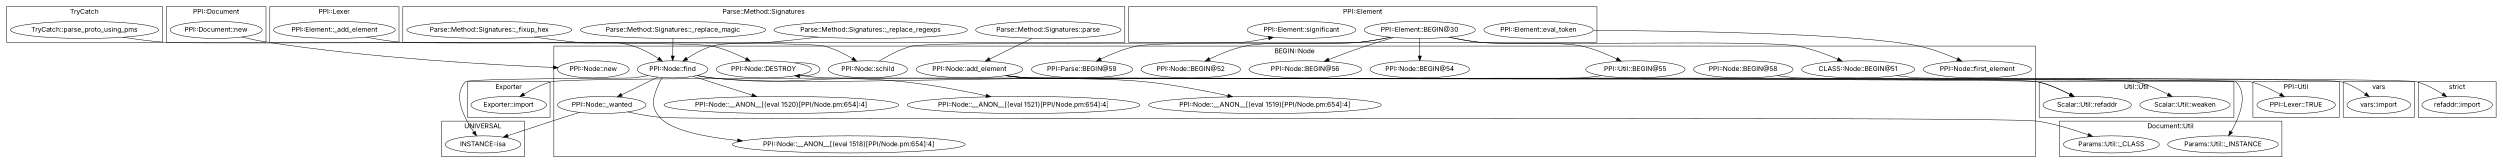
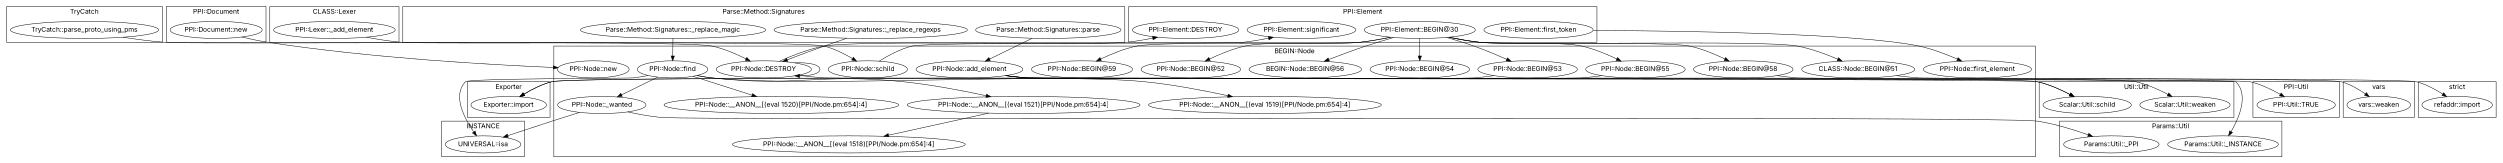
  digraph {
    fontname=Inter
    node [fontname=Inter]
    edge [fontname=Inter]
-   "Scalar::Util::refaddr"
+   "Scalar::Util::refaddr" [label="Scalar::Util::schild"]
    "Scalar::Util::weaken"
    "TryCatch::parse_proto_using_pms"
    "PPI::Document::new"
-   "UNIVERSAL::isa" [label="INSTANCE::isa"]
-   "PPI::Lexer::_add_element" [label="PPI::Element::_add_element"]
+   "UNIVERSAL::isa"
+   "PPI::Lexer::_add_element"
    "Parse::Method::Signatures::_replace_regexps"
    "Parse::Method::Signatures::_replace_magic"
-   "Parse::Method::Signatures::_fixup_hex"
    "Parse::Method::Signatures::parse"
-   "PPI::Element::first_token" [label="PPI::Element::eval_token"]
+   "PPI::Element::first_token"
+   "PPI::Element::DESTROY"
    "PPI::Element::BEGIN@30"
    "PPI::Element::significant"
    "Exporter::import"
-   "Params::Util::_CLASS"
+   "Params::Util::_CLASS" [label="Params::Util::_PPI"]
    "Params::Util::_INSTANCE"
-   "PPI::Node::BEGIN@55" [label="PPI::Util::BEGIN@55"]
+   "PPI::Node::BEGIN@55"
    "PPI::Node::BEGIN@54"
    "PPI::Node::__ANON__[(eval 1519)[PPI/Node.pm:654]:4]"
-   "PPI::Node::BEGIN@56"
+   "PPI::Node::BEGIN@56" [label="BEGIN::Node::BEGIN@56"]
    "PPI::Node::__ANON__[(eval 1521)[PPI/Node.pm:654]:4]"
    "PPI::Node::find"
    "PPI::Node::schild"
    "PPI::Node::__ANON__[(eval 1518)[PPI/Node.pm:654]:4]"
    "PPI::Node::__ANON__[(eval 1520)[PPI/Node.pm:654]:4]"
    "PPI::Node::BEGIN@52"
    "PPI::Node::new"
-   "PPI::Node::BEGIN@59" [label="PPI::Parse::BEGIN@59"]
+   "PPI::Node::BEGIN@59"
    "PPI::Node::add_element"
+   "PPI::Node::BEGIN@53"
    "PPI::Node::BEGIN@58"
    "PPI::Node::_wanted"
    "PPI::Node::first_element"
    "PPI::Node::DESTROY"
    n36 [label="CLASS::Node::BEGIN@51"]
-   "PPI::Util::TRUE" [label="PPI::Lexer::TRUE"]
-   "vars::import"
+   "PPI::Util::TRUE"
+   "vars::import" [label="vars::weaken"]
    n39 [label="refaddr::import"]
    subgraph cluster_1 {
      label="Util::Util"
      "Scalar::Util::refaddr"
      "Scalar::Util::weaken"
    }
    subgraph cluster_2 {
      label=TryCatch
      "TryCatch::parse_proto_using_pms"
    }
    subgraph cluster_3 {
      label="PPI::Document"
      "PPI::Document::new"
    }
    subgraph cluster_4 {
-     label=UNIVERSAL
+     label=INSTANCE
      "UNIVERSAL::isa"
    }
    subgraph cluster_5 {
-     label="PPI::Lexer"
+     label="CLASS::Lexer"
      "PPI::Lexer::_add_element"
    }
    subgraph cluster_6 {
      label="Parse::Method::Signatures"
      "Parse::Method::Signatures::_replace_regexps"
      "Parse::Method::Signatures::_replace_magic"
-     "Parse::Method::Signatures::_fixup_hex"
      "Parse::Method::Signatures::parse"
    }
    subgraph cluster_7 {
      label="PPI::Element"
      "PPI::Element::first_token"
+     "PPI::Element::DESTROY"
      "PPI::Element::BEGIN@30"
      "PPI::Element::significant"
    }
    subgraph cluster_8 {
      label=Exporter
      "Exporter::import"
    }
    subgraph cluster_9 {
-     label="Document::Util"
+     label="Params::Util"
      "Params::Util::_CLASS"
      "Params::Util::_INSTANCE"
    }
    subgraph cluster_10 {
      label="BEGIN::Node"
      "PPI::Node::BEGIN@55"
      "PPI::Node::BEGIN@54"
      "PPI::Node::__ANON__[(eval 1519)[PPI/Node.pm:654]:4]"
      "PPI::Node::BEGIN@56"
      "PPI::Node::__ANON__[(eval 1521)[PPI/Node.pm:654]:4]"
      "PPI::Node::find"
      "PPI::Node::schild"
      "PPI::Node::__ANON__[(eval 1518)[PPI/Node.pm:654]:4]"
      "PPI::Node::__ANON__[(eval 1520)[PPI/Node.pm:654]:4]"
      "PPI::Node::BEGIN@52"
      "PPI::Node::new"
      "PPI::Node::BEGIN@59"
      "PPI::Node::add_element"
+     "PPI::Node::BEGIN@53"
      "PPI::Node::BEGIN@58"
      "PPI::Node::_wanted"
      "PPI::Node::first_element"
      "PPI::Node::DESTROY"
      n36
    }
    subgraph cluster_11 {
      label="PPI::Util"
      "PPI::Util::TRUE"
    }
    subgraph cluster_12 {
      label=vars
      "vars::import"
    }
    subgraph cluster_13 {
      label="strict"
      n39
    }
    "TryCatch::parse_proto_using_pms" -> "PPI::Node::DESTROY"
    "PPI::Document::new" -> "PPI::Node::new"
    "PPI::Lexer::_add_element" -> "PPI::Node::schild"
-   "Parse::Method::Signatures::_replace_regexps" -> "PPI::Node::find"
+   "Parse::Method::Signatures::_replace_regexps" -> "PPI::Node::DESTROY"
    "Parse::Method::Signatures::_replace_magic" -> "PPI::Node::find"
-   "Parse::Method::Signatures::_fixup_hex" -> "PPI::Node::find"
    "Parse::Method::Signatures::parse" -> "PPI::Node::add_element"
    "PPI::Element::first_token" -> "PPI::Node::first_element"
    "PPI::Element::BEGIN@30" -> "PPI::Node::BEGIN@55"
    "PPI::Element::BEGIN@30" -> "PPI::Node::BEGIN@54"
    "PPI::Element::BEGIN@30" -> "PPI::Node::BEGIN@56"
    "PPI::Element::BEGIN@30" -> "PPI::Node::BEGIN@52"
    "PPI::Element::BEGIN@30" -> "PPI::Node::BEGIN@59"
+   "PPI::Element::BEGIN@30" -> "PPI::Node::BEGIN@53"
+   "PPI::Element::BEGIN@30" -> "PPI::Node::BEGIN@58"
    "PPI::Element::BEGIN@30" -> n36
    "PPI::Node::BEGIN@55" -> "Exporter::import"
    "PPI::Node::find" -> "UNIVERSAL::isa"
    "PPI::Node::find" -> "PPI::Node::__ANON__[(eval 1519)[PPI/Node.pm:654]:4]"
    "PPI::Node::find" -> "PPI::Node::__ANON__[(eval 1521)[PPI/Node.pm:654]:4]"
-   "PPI::Node::find" -> "PPI::Node::__ANON__[(eval 1518)[PPI/Node.pm:654]:4]"
+   "PPI::Node::__ANON__[(eval 1521)[PPI/Node.pm:654]:4]" -> "PPI::Node::__ANON__[(eval 1518)[PPI/Node.pm:654]:4]"
    "PPI::Node::find" -> "PPI::Node::__ANON__[(eval 1520)[PPI/Node.pm:654]:4]"
    "PPI::Node::find" -> "PPI::Node::_wanted"
    "PPI::Node::schild" -> "PPI::Element::significant"
    "PPI::Node::add_element" -> "Scalar::Util::refaddr"
    "PPI::Node::add_element" -> "Scalar::Util::weaken"
    "PPI::Node::add_element" -> "Params::Util::_INSTANCE"
    "PPI::Node::add_element" -> "PPI::Util::TRUE"
+   "PPI::Node::BEGIN@53" -> "Exporter::import"
    "PPI::Node::BEGIN@58" -> "vars::import"
    "PPI::Node::_wanted" -> "UNIVERSAL::isa"
    "PPI::Node::_wanted" -> "Params::Util::_CLASS"
    "PPI::Node::DESTROY" -> "Scalar::Util::refaddr"
+   "PPI::Node::DESTROY" -> "PPI::Element::DESTROY"
    "PPI::Node::DESTROY" -> "PPI::Node::DESTROY"
    n36 -> n39
  }
